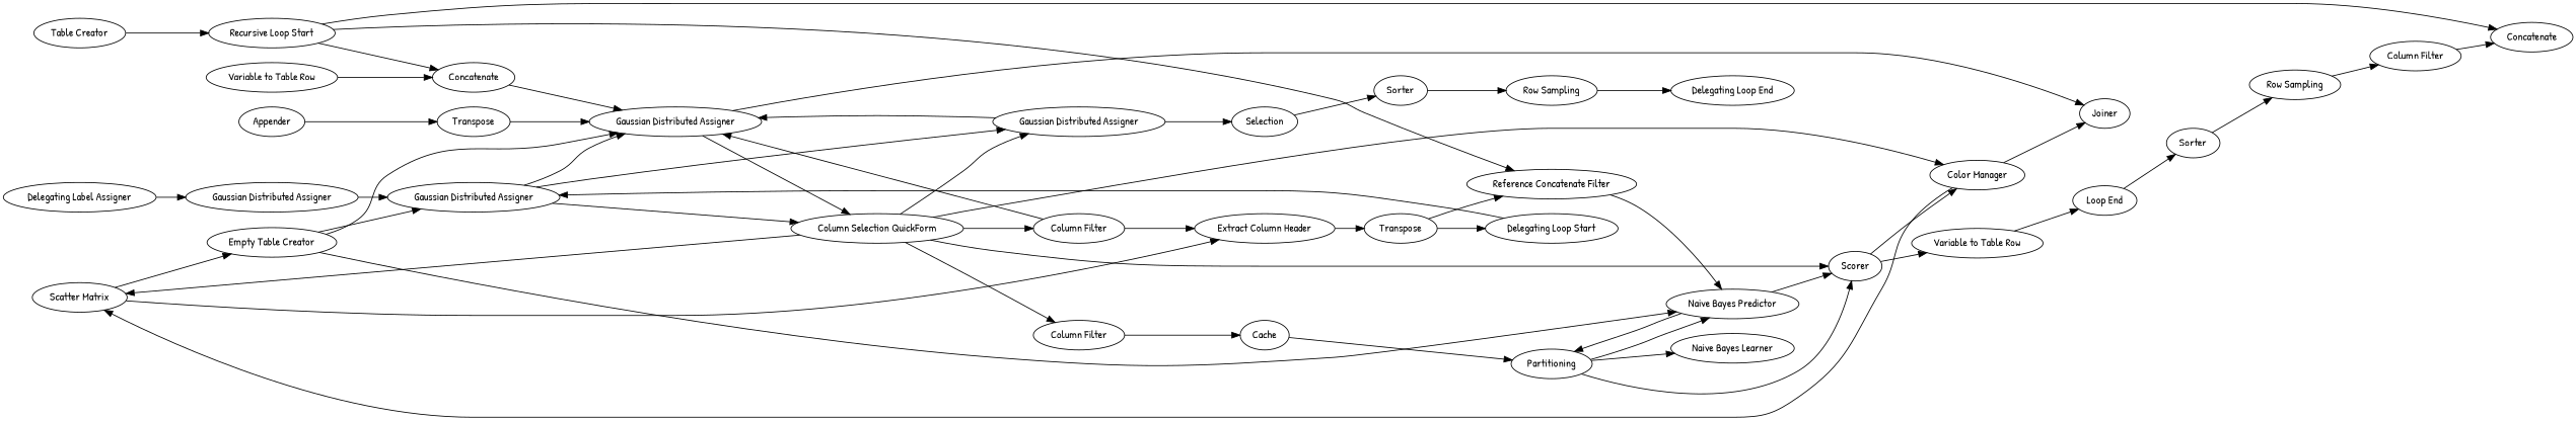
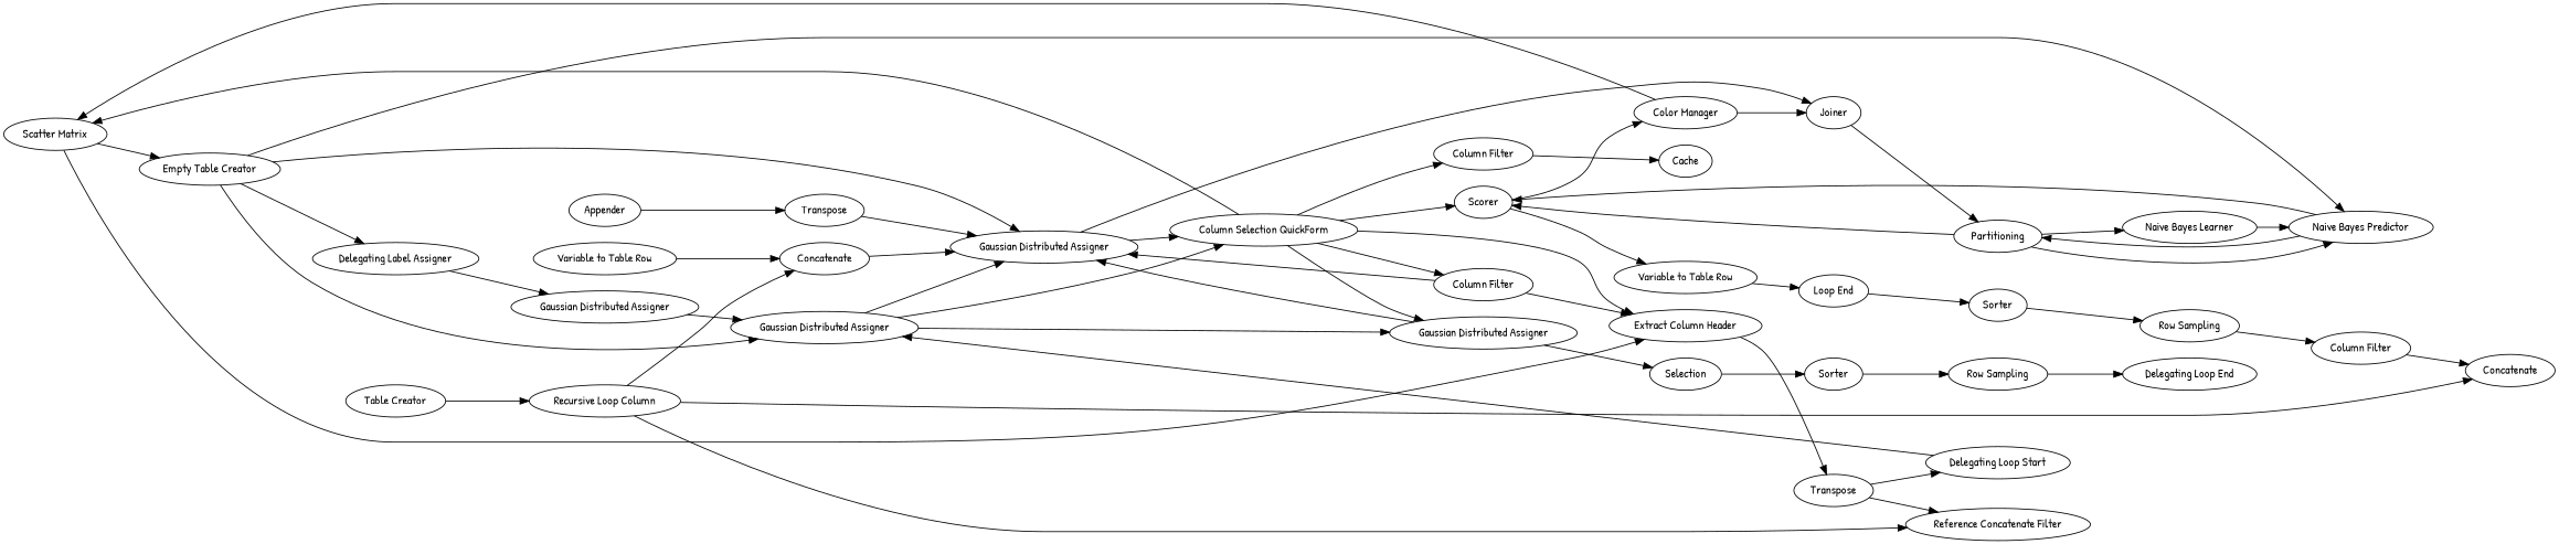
  digraph {
    fontname="Patrick Hand"
    rankdir=LR
    node [fontname="Patrick Hand"]
    edge [fontname="Patrick Hand"]
    n1 [label="Scatter Matrix"]
    n2 [label="Empty Table Creator"]
    n3 [label="Extract Column Header"]
    n4 [label="Gaussian Distributed Assigner"]
    n5 [label="Gaussian Distributed Assigner"]
    n6 [label="Naive Bayes Predictor"]
    n7 [label="Delegating Label Assigner"]
    n8 [label=Transpose]
    n9 [label="Column Selection QuickForm"]
    n10 [label="Gaussian Distributed Assigner"]
    n11 [label=Joiner]
    n12 [label=Partitioning]
    n13 [label=Scorer]
    n14 [label="Gaussian Distributed Assigner"]
    n15 [label="Column Filter"]
    n16 [label=Concatenate]
    n17 [label="Column Filter"]
    n18 [label=Cache]
    n19 [label="Column Filter"]
    n20 [label="Color Manager"]
    n21 [label=Selection]
    n22 [label="Naive Bayes Learner"]
    n23 [label="Variable to Table Row"]
    n24 [label="Delegating Loop Start"]
    n25 [label="Reference Concatenate Filter"]
    n26 [label=Sorter]
    n27 [label=Concatenate]
    n28 [label="Row Sampling"]
    n29 [label="Delegating Loop End"]
    n30 [label=Sorter]
    n31 [label="Row Sampling"]
    n32 [label="Loop End"]
    n33 [label=Appender]
    n34 [label=Transpose]
-   n35 [label="Recursive Loop Start"]
+   n35 [label="Recursive Loop Column"]
    n36 [label="Variable to Table Row"]
    n37 [label="Table Creator"]
    n1 -> n2
    n1 -> n3
    n2 -> n4
    n2 -> n5
    n2 -> n6
+   n2 -> n7
    n3 -> n8
    n4 -> n5
    n4 -> n9
    n4 -> n10
    n5 -> n9
    n5 -> n11
    n6 -> n12
    n6 -> n13
    n7 -> n14
    n8 -> n24
    n8 -> n25
    n9 -> n1
    n9 -> n10
    n9 -> n13
    n9 -> n17
    n9 -> n19
-   n9 -> n20
+   n9 -> n3
    n10 -> n5
    n10 -> n21
-   n18 -> n12
+   n11 -> n12
    n12 -> n6
    n12 -> n13
    n12 -> n22
    n13 -> n20
    n13 -> n23
    n14 -> n4
    n15 -> n16
    n17 -> n18
    n19 -> n3
    n19 -> n5
    n20 -> n1
    n20 -> n11
    n21 -> n26
-   n25 -> n6
+   n22 -> n6
    n23 -> n32
    n24 -> n4
    n26 -> n28
    n27 -> n5
    n28 -> n29
    n30 -> n31
    n31 -> n15
    n32 -> n30
    n33 -> n34
    n34 -> n5
    n35 -> n16
    n35 -> n25
    n35 -> n27
    n36 -> n27
    n37 -> n35
  }
